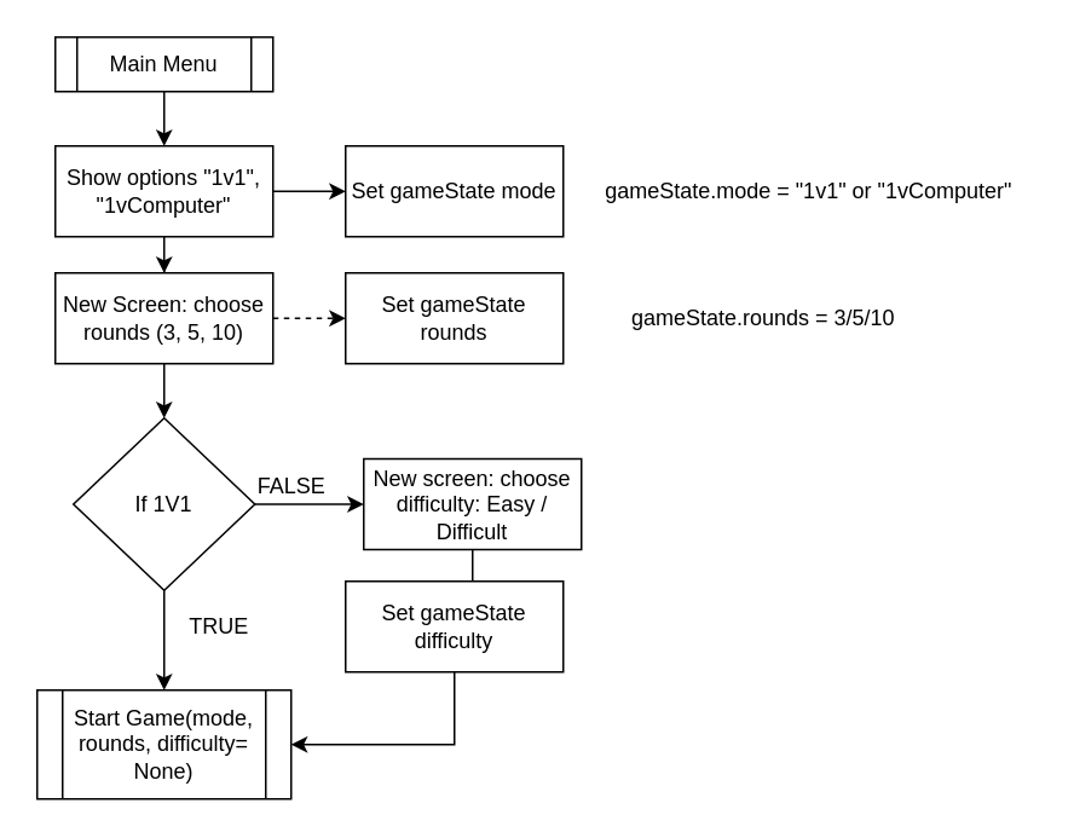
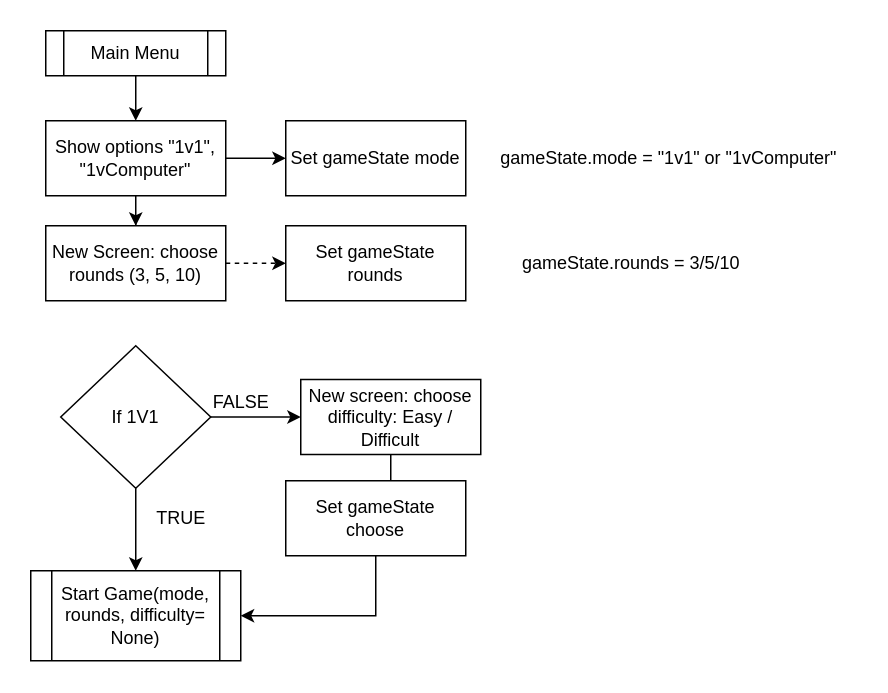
  <mxCell id="0" />
  <mxCell id="1" parent="0" />
  <mxCell id="2" style="edgeStyle=orthogonalEdgeStyle;rounded=0;orthogonalLoop=1;jettySize=auto;html=1;exitX=0.5;exitY=1;exitDx=0;exitDy=0;" edge="1" parent="1" source="4" target="9"><mxGeometry relative="1" as="geometry" /></mxCell>
  <mxCell id="3" style="edgeStyle=orthogonalEdgeStyle;rounded=0;orthogonalLoop=1;jettySize=auto;html=1;exitX=1;exitY=0.5;exitDx=0;exitDy=0;" edge="1" parent="1" source="4" target="14"><mxGeometry relative="1" as="geometry" /></mxCell>
  <mxCell id="4" value="Show options &quot;1v1&quot;, &quot;1vComputer&quot;" style="rounded=0;whiteSpace=wrap;html=1;" vertex="1" parent="1"><mxGeometry x="30" y="80" width="120" height="50" as="geometry" /></mxCell>
  <mxCell id="5" style="edgeStyle=orthogonalEdgeStyle;rounded=0;orthogonalLoop=1;jettySize=auto;html=1;exitX=0.5;exitY=1;exitDx=0;exitDy=0;entryX=0.5;entryY=0;entryDx=0;entryDy=0;" edge="1" parent="1" source="6" target="4"><mxGeometry relative="1" as="geometry" /></mxCell>
  <mxCell id="6" value="Main Menu" style="shape=process;whiteSpace=wrap;html=1;backgroundOutline=1;" vertex="1" parent="1"><mxGeometry x="30" y="20" width="120" height="30" as="geometry" /></mxCell>
- <mxCell id="7" style="edgeStyle=orthogonalEdgeStyle;rounded=0;orthogonalLoop=1;jettySize=auto;html=1;exitX=0.5;exitY=1;exitDx=0;exitDy=0;entryX=0.5;entryY=0;entryDx=0;entryDy=0;" edge="1" parent="1" source="9" target="13"><mxGeometry relative="1" as="geometry" /></mxCell>
  <mxCell id="8" style="edgeStyle=orthogonalEdgeStyle;rounded=0;orthogonalLoop=1;jettySize=auto;html=1;exitX=1;exitY=0.5;exitDx=0;exitDy=0;entryX=0;entryY=0.5;entryDx=0;entryDy=0;dashed=1;" edge="1" parent="1" source="9" target="16"><mxGeometry relative="1" as="geometry" /></mxCell>
  <mxCell id="9" value="New Screen: choose rounds (3, 5, 10)" style="rounded=0;whiteSpace=wrap;html=1;" vertex="1" parent="1"><mxGeometry x="30" y="150" width="120" height="50" as="geometry" /></mxCell>
  <mxCell id="10" style="edgeStyle=orthogonalEdgeStyle;rounded=0;orthogonalLoop=1;jettySize=auto;html=1;exitX=0.5;exitY=1;exitDx=0;exitDy=0;" edge="1" parent="1" source="9" target="9"><mxGeometry relative="1" as="geometry" /></mxCell>
  <mxCell id="11" style="edgeStyle=orthogonalEdgeStyle;rounded=0;orthogonalLoop=1;jettySize=auto;html=1;exitX=1;exitY=0.5;exitDx=0;exitDy=0;" edge="1" parent="1" source="13" target="20"><mxGeometry relative="1" as="geometry" /></mxCell>
  <mxCell id="12" style="edgeStyle=orthogonalEdgeStyle;rounded=0;orthogonalLoop=1;jettySize=auto;html=1;exitX=0.5;exitY=1;exitDx=0;exitDy=0;" edge="1" parent="1" source="13" target="18"><mxGeometry relative="1" as="geometry" /></mxCell>
  <mxCell id="13" value="If 1V1" style="rhombus;whiteSpace=wrap;html=1;" vertex="1" parent="1"><mxGeometry x="40" y="230" width="100" height="95" as="geometry" /></mxCell>
  <mxCell id="14" value="Set gameState mode" style="rounded=0;whiteSpace=wrap;html=1;" vertex="1" parent="1"><mxGeometry x="190" y="80" width="120" height="50" as="geometry" /></mxCell>
  <mxCell id="15" value="gameState.mode = &quot;1v1&quot; or &quot;1vComputer&quot;" style="text;html=1;align=center;verticalAlign=middle;resizable=0;points=[];autosize=1;strokeColor=none;fillColor=none;" vertex="1" parent="1"><mxGeometry x="320" y="90" width="250" height="30" as="geometry" /></mxCell>
  <mxCell id="16" value="Set gameState rounds" style="rounded=0;whiteSpace=wrap;html=1;" vertex="1" parent="1"><mxGeometry x="190" y="150" width="120" height="50" as="geometry" /></mxCell>
  <mxCell id="17" value="gameState.rounds = 3/5/10" style="text;html=1;align=center;verticalAlign=middle;resizable=0;points=[];autosize=1;strokeColor=none;fillColor=none;" vertex="1" parent="1"><mxGeometry x="335" y="160" width="170" height="30" as="geometry" /></mxCell>
  <mxCell id="18" value="Start Game(mode, rounds, difficulty= None)" style="shape=process;whiteSpace=wrap;html=1;backgroundOutline=1;" vertex="1" parent="1"><mxGeometry x="20" y="380" width="140" height="60" as="geometry" /></mxCell>
  <mxCell id="19" style="edgeStyle=orthogonalEdgeStyle;rounded=0;orthogonalLoop=1;jettySize=auto;html=1;exitX=0.5;exitY=1;exitDx=0;exitDy=0;" edge="1" parent="1" source="20" target="22"><mxGeometry relative="1" as="geometry" /></mxCell>
  <mxCell id="20" value="New screen: choose difficulty: Easy / Difficult" style="rounded=0;whiteSpace=wrap;html=1;" vertex="1" parent="1"><mxGeometry x="200" y="252.5" width="120" height="50" as="geometry" /></mxCell>
  <mxCell id="21" style="edgeStyle=orthogonalEdgeStyle;rounded=0;orthogonalLoop=1;jettySize=auto;html=1;exitX=0.5;exitY=1;exitDx=0;exitDy=0;entryX=1;entryY=0.5;entryDx=0;entryDy=0;" edge="1" parent="1" source="22" target="18"><mxGeometry relative="1" as="geometry" /></mxCell>
- <mxCell id="22" value="Set gameState difficulty" style="rounded=0;whiteSpace=wrap;html=1;" vertex="1" parent="1"><mxGeometry x="190" y="320" width="120" height="50" as="geometry" /></mxCell>
+ <mxCell id="22" value="Set gameState choose" style="rounded=0;whiteSpace=wrap;html=1;" vertex="1" parent="1"><mxGeometry x="190" y="320" width="120" height="50" as="geometry" /></mxCell>
  <mxCell id="23" value="FALSE" style="text;html=1;align=center;verticalAlign=middle;resizable=0;points=[];autosize=1;strokeColor=none;fillColor=none;" vertex="1" parent="1"><mxGeometry x="130" y="252.5" width="60" height="30" as="geometry" /></mxCell>
  <mxCell id="24" value="TRUE" style="text;html=1;align=center;verticalAlign=middle;resizable=0;points=[];autosize=1;strokeColor=none;fillColor=none;" vertex="1" parent="1"><mxGeometry x="90" y="330" width="60" height="30" as="geometry" /></mxCell>
